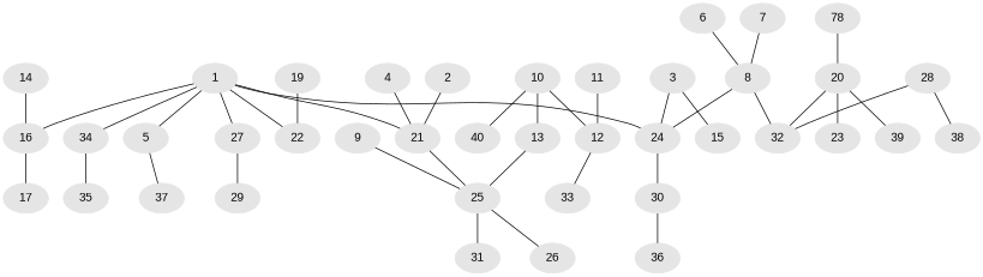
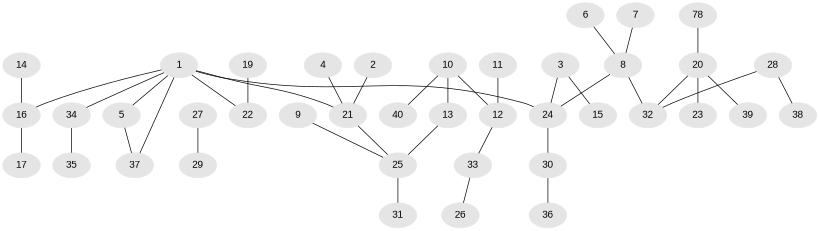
  graph {
    fontname="Liberation Sans"
    node [color=gray90 fontname="Liberation Sans" style=filled]
    edge [fontname="Liberation Sans" weight=1.0]
    1
    5
    16
    21
    22
    24
    27
    34
    37
    17
    25
    30
    29
    35
    2
    3
    15
    4
    6
    8
    32
    7
    9
    26
    31
    10
    12
    40
    13
    33
    11
    14
    n33 [label=78]
    20
    23
    39
    19
    36
    28
    38
    1 -- 5
    1 -- 16
    1 -- 21
    1 -- 22
    1 -- 24
-   1 -- 27
+   1 -- 37
    1 -- 34
    5 -- 37
    16 -- 17
    21 -- 25
    24 -- 30
    27 -- 29
    34 -- 35
-   25 -- 26
+   33 -- 26
    25 -- 31
    30 -- 36
    2 -- 21
    3 -- 24
    3 -- 15
    4 -- 21
    6 -- 8
    8 -- 24
    8 -- 32
    7 -- 8
    9 -- 25
    10 -- 12
    10 -- 40
    10 -- 13
    12 -- 33
    13 -- 25
    11 -- 12
    14 -- 16
    n33 -- 20
    20 -- 32
    20 -- 23
    20 -- 39
    19 -- 22
    28 -- 32
    28 -- 38
  }
